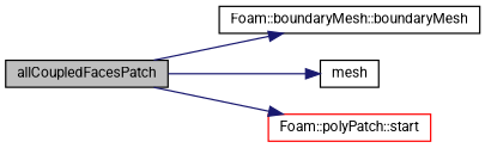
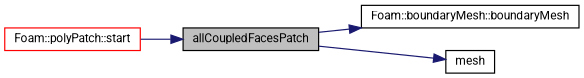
  digraph {
    fontname=Roboto
    rankdir=LR
    node [color=black fontname=Roboto fontsize=10 shape=record]
    edge [color=midnightblue fontname=Roboto fontsize=10 labelfontname=FreeSans labelfontsize=10 style=solid]
    n1 [fillcolor=grey75 fontcolor=black height=0.2 label=allCoupledFacesPatch style=filled width=0.4]
    n2 [height=0.2 label="Foam::boundaryMesh::boundaryMesh" width=0.4]
    n3 [height=0.2 label=mesh width=0.4]
    n4 [color=red height=0.2 label="Foam::polyPatch::start" width=0.4]
    n1 -> n2
    n1 -> n3
-   n1 -> n4
+   n4 -> n1
  }
